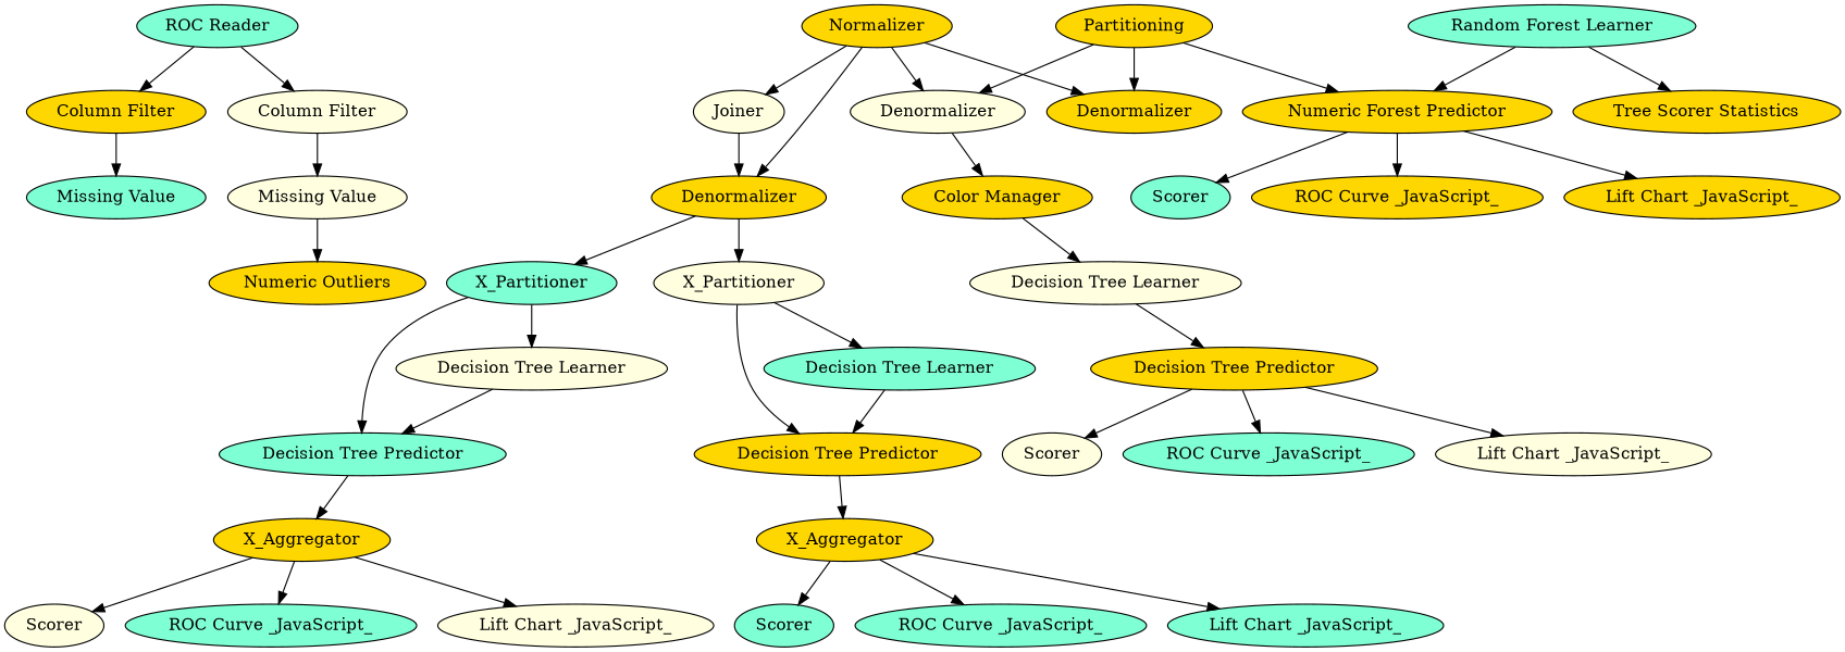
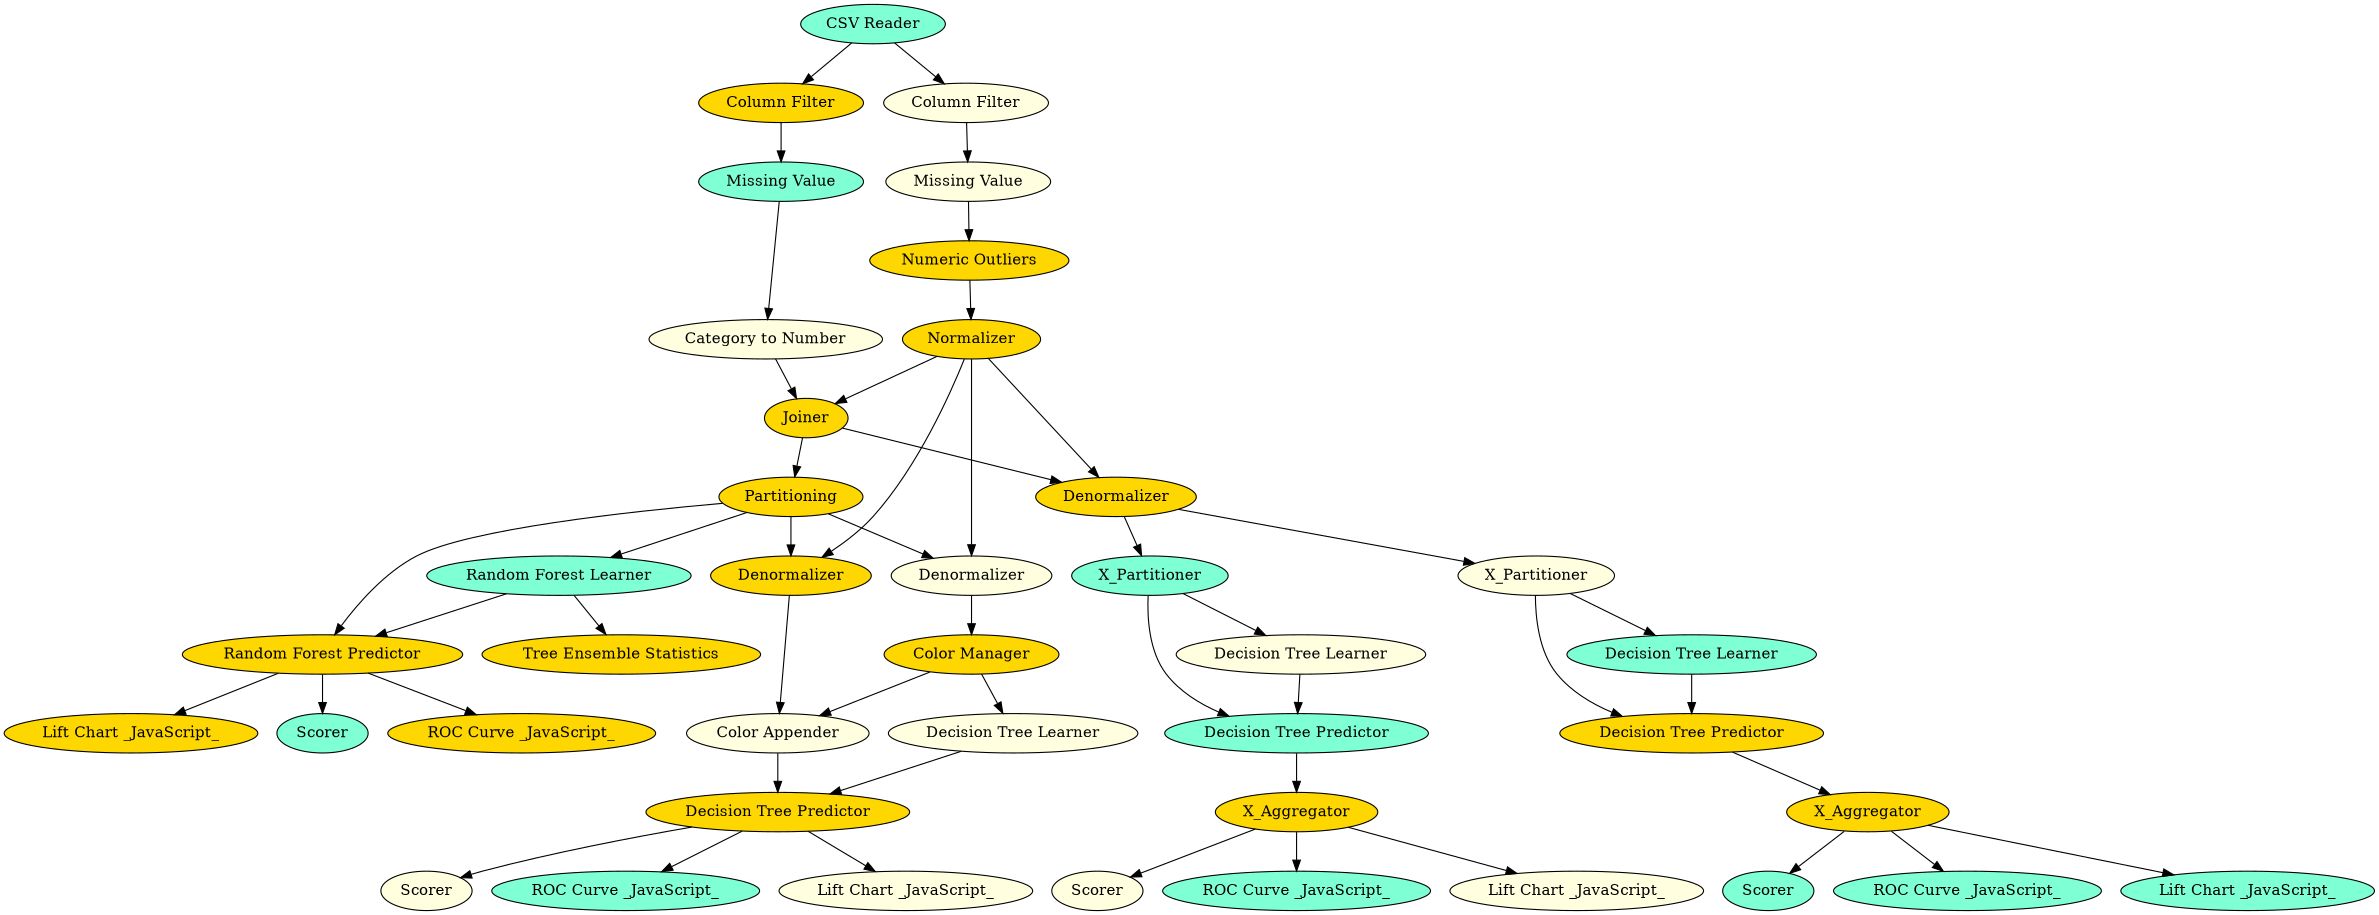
  digraph {
    rankdir=TB
    node [fillcolor=gold style=filled]
-   n1 [fillcolor=aquamarine label="ROC Reader"]
+   n1 [fillcolor=aquamarine label="CSV Reader"]
    n2 [label="Column Filter"]
    n3 [fillcolor=lightyellow label="Column Filter"]
    n4 [fillcolor=aquamarine label="Missing Value"]
    n5 [fillcolor=lightyellow label="Missing Value"]
+   n6 [fillcolor=lightyellow label="Category to Number"]
    n7 [label="Numeric Outliers"]
-   n8 [fillcolor=lightyellow label=Joiner]
+   n8 [label=Joiner]
    n9 [label=Normalizer]
    n10 [label=Denormalizer]
    n11 [label=Partitioning]
    n12 [fillcolor=lightyellow label=Denormalizer]
    n13 [label=Denormalizer]
    n14 [label="Color Manager"]
+   n15 [fillcolor=lightyellow label="Color Appender"]
    n16 [fillcolor=lightyellow label=X_Partitioner]
    n17 [fillcolor=aquamarine label=X_Partitioner]
    n18 [fillcolor=aquamarine label="Random Forest Learner"]
-   n19 [label="Numeric Forest Predictor"]
-   n20 [label="Tree Scorer Statistics"]
+   n19 [label="Random Forest Predictor"]
+   n20 [label="Tree Ensemble Statistics"]
    n21 [fillcolor=aquamarine label=Scorer]
    n22 [label="ROC Curve _JavaScript_"]
    n23 [label="Lift Chart _JavaScript_"]
    n24 [fillcolor=lightyellow label="Decision Tree Learner"]
    n25 [label="Decision Tree Predictor"]
    n26 [fillcolor=lightyellow label=Scorer]
    n27 [fillcolor=aquamarine label="ROC Curve _JavaScript_"]
    n28 [fillcolor=lightyellow label="Lift Chart _JavaScript_"]
    n29 [fillcolor=aquamarine label="Decision Tree Learner"]
    n30 [label="Decision Tree Predictor"]
    n31 [label=X_Aggregator]
    n32 [fillcolor=aquamarine label=Scorer]
    n33 [fillcolor=aquamarine label="ROC Curve _JavaScript_"]
    n34 [fillcolor=aquamarine label="Lift Chart _JavaScript_"]
    n35 [fillcolor=lightyellow label="Decision Tree Learner"]
    n36 [fillcolor=aquamarine label="Decision Tree Predictor"]
    n37 [label=X_Aggregator]
    n38 [fillcolor=lightyellow label=Scorer]
    n39 [fillcolor=aquamarine label="ROC Curve _JavaScript_"]
    n40 [fillcolor=lightyellow label="Lift Chart _JavaScript_"]
    n1 -> n2
    n1 -> n3
    n2 -> n4
    n3 -> n5
+   n4 -> n6
    n5 -> n7
+   n6 -> n8
+   n7 -> n9
    n8 -> n10
+   n8 -> n11
    n9 -> n8
    n9 -> n10
    n9 -> n12
    n9 -> n13
    n10 -> n16
    n10 -> n17
    n11 -> n12
    n11 -> n13
+   n11 -> n18
    n11 -> n19
    n12 -> n14
+   n13 -> n15
+   n14 -> n15
    n14 -> n24
+   n15 -> n25
    n16 -> n29
    n16 -> n30
    n17 -> n35
    n17 -> n36
    n18 -> n19
    n18 -> n20
    n19 -> n21
    n19 -> n22
    n19 -> n23
    n24 -> n25
    n25 -> n26
    n25 -> n27
    n25 -> n28
    n29 -> n30
    n30 -> n31
    n31 -> n32
    n31 -> n33
    n31 -> n34
    n35 -> n36
    n36 -> n37
    n37 -> n38
    n37 -> n39
    n37 -> n40
  }
